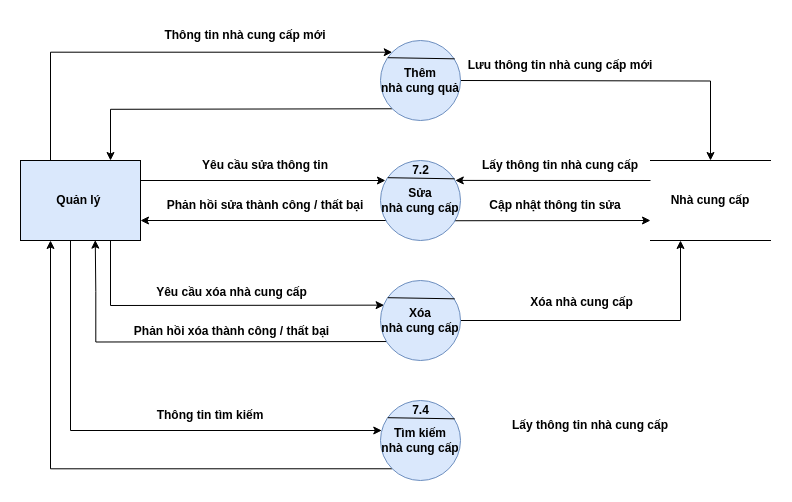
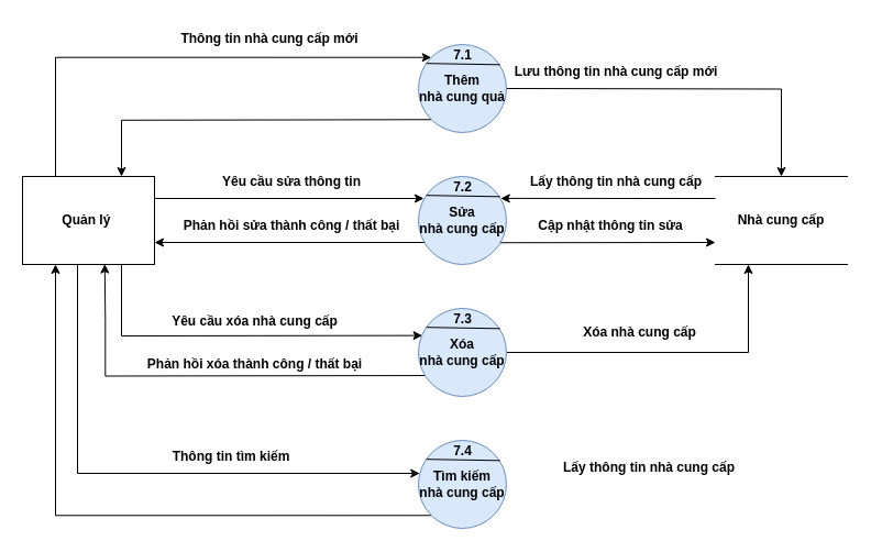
  <mxCell id="0" />
  <mxCell id="1" parent="0" />
  <mxCell id="2" style="edgeStyle=orthogonalEdgeStyle;rounded=0;orthogonalLoop=1;jettySize=auto;html=1;exitX=1;exitY=0.25;exitDx=0;exitDy=0;entryX=0.062;entryY=0.25;entryDx=0;entryDy=0;entryPerimeter=0;fontStyle=1" parent="1" source="5" edge="1"><mxGeometry relative="1" as="geometry"><Array as="points" /><mxPoint x="384.96" y="180" as="targetPoint" /></mxGeometry></mxCell>
  <mxCell id="3" style="edgeStyle=orthogonalEdgeStyle;rounded=0;orthogonalLoop=1;jettySize=auto;html=1;exitX=0.25;exitY=1;exitDx=0;exitDy=0;entryX=0;entryY=1;entryDx=0;entryDy=0;startArrow=classic;startFill=1;endArrow=none;endFill=0;fontStyle=1" parent="1" source="5" target="18" edge="1"><mxGeometry relative="1" as="geometry"><Array as="points"><mxPoint x="50" y="468" /></Array></mxGeometry></mxCell>
  <mxCell id="4" style="edgeStyle=orthogonalEdgeStyle;rounded=0;orthogonalLoop=1;jettySize=auto;html=1;exitX=0.25;exitY=0;exitDx=0;exitDy=0;entryX=0;entryY=0;entryDx=0;entryDy=0;fontStyle=1" parent="1" source="5" edge="1"><mxGeometry relative="1" as="geometry"><Array as="points"><mxPoint x="50" y="52" /></Array><mxPoint x="391.716" y="51.716" as="targetPoint" /></mxGeometry></mxCell>
- <mxCell id="5" value="Quản lý&amp;nbsp;" style="rounded=0;whiteSpace=wrap;html=1;fontStyle=1;fillColor=#dae8fc;" parent="1" vertex="1"><mxGeometry x="20" y="160" width="120" height="80" as="geometry" /></mxCell>
+ <mxCell id="5" value="Quản lý&amp;nbsp;" style="rounded=0;whiteSpace=wrap;html=1;fontStyle=1" parent="1" vertex="1"><mxGeometry x="20" y="160" width="120" height="80" as="geometry" /></mxCell>
  <mxCell id="6" style="edgeStyle=orthogonalEdgeStyle;rounded=0;orthogonalLoop=1;jettySize=auto;html=1;entryX=0.5;entryY=0;entryDx=0;entryDy=0;fontStyle=1" parent="1" target="8" edge="1"><mxGeometry relative="1" as="geometry"><mxPoint x="460" y="80" as="sourcePoint" /></mxGeometry></mxCell>
  <mxCell id="7" style="edgeStyle=orthogonalEdgeStyle;rounded=0;orthogonalLoop=1;jettySize=auto;html=1;exitX=0;exitY=1;exitDx=0;exitDy=0;entryX=0.75;entryY=0;entryDx=0;entryDy=0;fontStyle=1" parent="1" target="5" edge="1"><mxGeometry relative="1" as="geometry"><mxPoint x="391.716" y="108.284" as="sourcePoint" /></mxGeometry></mxCell>
  <mxCell id="8" value="Nhà cung cấp" style="shape=partialRectangle;whiteSpace=wrap;html=1;left=0;right=0;fillColor=none;fontStyle=1" parent="1" vertex="1"><mxGeometry x="650" y="160" width="120" height="80" as="geometry" /></mxCell>
  <mxCell id="9" value="Thông tin nhà cung cấp mới" style="text;html=1;strokeColor=none;fillColor=none;align=center;verticalAlign=middle;whiteSpace=wrap;rounded=0;fontStyle=1" parent="1" vertex="1"><mxGeometry x="125" y="20" width="240" height="30" as="geometry" /></mxCell>
  <mxCell id="10" value="Lưu thông tin nhà cung cấp mới" style="text;html=1;strokeColor=none;fillColor=none;align=center;verticalAlign=middle;whiteSpace=wrap;rounded=0;fontStyle=1" parent="1" vertex="1"><mxGeometry x="440" y="50" width="240" height="30" as="geometry" /></mxCell>
  <mxCell id="11" style="edgeStyle=orthogonalEdgeStyle;rounded=0;orthogonalLoop=1;jettySize=auto;html=1;entryX=1;entryY=0.75;entryDx=0;entryDy=0;fontStyle=1" parent="1" target="5" edge="1"><mxGeometry relative="1" as="geometry"><Array as="points"><mxPoint x="392" y="220" /></Array><mxPoint x="392" y="220" as="sourcePoint" /></mxGeometry></mxCell>
  <mxCell id="12" value="Lấy thông tin nhà cung cấp" style="text;html=1;strokeColor=none;fillColor=none;align=center;verticalAlign=middle;whiteSpace=wrap;rounded=0;fontStyle=1" parent="1" vertex="1"><mxGeometry x="480" y="150" width="160" height="30" as="geometry" /></mxCell>
  <mxCell id="13" value="" style="endArrow=classic;html=1;rounded=0;exitX=0.928;exitY=0.753;exitDx=0;exitDy=0;exitPerimeter=0;entryX=0;entryY=0.75;entryDx=0;entryDy=0;fontStyle=1" parent="1" target="8" edge="1"><mxGeometry width="50" height="50" relative="1" as="geometry"><mxPoint x="454.24" y="220.24" as="sourcePoint" /><mxPoint x="540" y="250" as="targetPoint" /></mxGeometry></mxCell>
  <mxCell id="14" value="Cập nhật thông tin sửa" style="text;html=1;strokeColor=none;fillColor=none;align=center;verticalAlign=middle;whiteSpace=wrap;rounded=0;fontStyle=1" parent="1" vertex="1"><mxGeometry x="470" y="190" width="170" height="30" as="geometry" /></mxCell>
  <mxCell id="15" value="Yêu cầu sửa thông tin" style="text;html=1;strokeColor=none;fillColor=none;align=center;verticalAlign=middle;whiteSpace=wrap;rounded=0;fontStyle=1" parent="1" vertex="1"><mxGeometry x="160" y="150" width="210" height="30" as="geometry" /></mxCell>
  <mxCell id="16" value="Phản hồi sửa thành công / thất bại" style="text;html=1;strokeColor=none;fillColor=none;align=center;verticalAlign=middle;whiteSpace=wrap;rounded=0;fontStyle=1" parent="1" vertex="1"><mxGeometry x="150" y="190" width="230" height="30" as="geometry" /></mxCell>
  <mxCell id="17" style="edgeStyle=orthogonalEdgeStyle;rounded=0;orthogonalLoop=1;jettySize=auto;html=1;endArrow=none;endFill=0;startArrow=classic;startFill=1;fontStyle=1" parent="1" source="18" target="5" edge="1"><mxGeometry relative="1" as="geometry"><mxPoint x="90" y="280" as="targetPoint" /><Array as="points"><mxPoint x="70" y="430" /></Array><mxPoint x="340" y="410" as="sourcePoint" /></mxGeometry></mxCell>
  <mxCell id="18" value="Tìm kiếm&lt;br&gt;nhà cung cấp" style="ellipse;whiteSpace=wrap;html=1;aspect=fixed;fillColor=#dae8fc;strokeColor=#6c8ebf;fontStyle=1" parent="1" vertex="1"><mxGeometry x="380" y="400" width="80" height="80" as="geometry" /></mxCell>
  <mxCell id="19" value="Thông tin tìm kiếm" style="text;html=1;strokeColor=none;fillColor=none;align=center;verticalAlign=middle;whiteSpace=wrap;rounded=0;fontStyle=1" parent="1" vertex="1"><mxGeometry x="130" y="400" width="160" height="30" as="geometry" /></mxCell>
  <mxCell id="20" value="" style="endArrow=classic;html=1;rounded=0;exitX=0;exitY=0.25;exitDx=0;exitDy=0;entryX=0.935;entryY=0.249;entryDx=0;entryDy=0;entryPerimeter=0;fontStyle=1" parent="1" source="8" edge="1"><mxGeometry width="50" height="50" relative="1" as="geometry"><mxPoint x="470" y="190" as="sourcePoint" /><mxPoint x="454.8" y="179.92" as="targetPoint" /></mxGeometry></mxCell>
  <mxCell id="21" value="Lấy thông tin nhà cung cấp" style="text;html=1;strokeColor=none;fillColor=none;align=center;verticalAlign=middle;whiteSpace=wrap;rounded=0;fontStyle=1" parent="1" vertex="1"><mxGeometry x="510" y="410" width="160" height="30" as="geometry" /></mxCell>
  <mxCell id="22" value="" style="endArrow=classic;html=1;rounded=0;entryX=0.25;entryY=1;entryDx=0;entryDy=0;fontStyle=1" parent="1" target="8" edge="1"><mxGeometry width="50" height="50" relative="1" as="geometry"><mxPoint x="460" y="320" as="sourcePoint" /><mxPoint x="685.76" y="350" as="targetPoint" /><Array as="points"><mxPoint x="680" y="320" /></Array></mxGeometry></mxCell>
  <mxCell id="23" value="Xóa nhà cung cấp" style="edgeLabel;html=1;align=center;verticalAlign=bottom;resizable=0;points=[];labelBackgroundColor=none;fontSize=12;fontStyle=1" parent="22" vertex="1" connectable="0"><mxGeometry x="-0.628" y="1" relative="1" as="geometry"><mxPoint x="64" y="-9" as="offset" /></mxGeometry></mxCell>
  <mxCell id="24" value="" style="endArrow=classic;html=1;rounded=0;entryX=0.623;entryY=1.058;entryDx=0;entryDy=0;entryPerimeter=0;exitX=0.125;exitY=0.763;exitDx=0;exitDy=0;exitPerimeter=0;edgeStyle=orthogonalEdgeStyle;verticalAlign=bottom;fontStyle=1" parent="1" edge="1"><mxGeometry width="50" height="50" relative="1" as="geometry"><mxPoint x="390" y="341.04" as="sourcePoint" /><mxPoint x="94.76" y="239.64" as="targetPoint" /></mxGeometry></mxCell>
  <mxCell id="25" value="Phản hồi xóa thành công / thất bại" style="edgeLabel;html=1;align=center;verticalAlign=bottom;resizable=0;points=[];fontSize=12;fontStyle=1" parent="24" vertex="1" connectable="0"><mxGeometry x="-0.197" y="-2" relative="1" as="geometry"><mxPoint as="offset" /></mxGeometry></mxCell>
  <mxCell id="26" value="" style="endArrow=classic;html=1;rounded=0;exitX=0.75;exitY=1;exitDx=0;exitDy=0;entryX=0.045;entryY=0.308;entryDx=0;entryDy=0;entryPerimeter=0;fontSize=12;fontStyle=1" parent="1" source="5" edge="1"><mxGeometry width="50" height="50" relative="1" as="geometry"><mxPoint x="411.716" y="378.284" as="sourcePoint" /><mxPoint x="383.6" y="304.64" as="targetPoint" /><Array as="points"><mxPoint x="110" y="305" /></Array></mxGeometry></mxCell>
  <mxCell id="27" value="&lt;span style=&quot;font-size: 12px;&quot;&gt;Yêu cầu xóa nhà cung cấp&lt;/span&gt;" style="edgeLabel;html=1;align=center;verticalAlign=bottom;resizable=0;points=[];labelBackgroundColor=none;fontSize=12;fontStyle=1" parent="26" vertex="1" connectable="0"><mxGeometry x="0.056" y="-1" relative="1" as="geometry"><mxPoint x="6" y="-6" as="offset" /></mxGeometry></mxCell>
  <mxCell id="28" value="" style="endArrow=none;html=1;rounded=0;exitX=0.927;exitY=0.229;exitDx=0;exitDy=0;exitPerimeter=0;entryX=0.091;entryY=0.215;entryDx=0;entryDy=0;entryPerimeter=0;fontStyle=1" parent="1" source="18" target="18" edge="1"><mxGeometry width="50" height="50" relative="1" as="geometry"><mxPoint x="340" y="460" as="sourcePoint" /><mxPoint x="390" y="410" as="targetPoint" /></mxGeometry></mxCell>
  <mxCell id="29" value="7.4" style="text;html=1;align=center;verticalAlign=middle;resizable=0;points=[];autosize=1;strokeColor=none;fillColor=none;fontStyle=1" parent="1" vertex="1"><mxGeometry x="405" y="400" width="30" height="20" as="geometry" /></mxCell>
  <mxCell id="30" value="Xóa&lt;br&gt;nhà cung cấp" style="ellipse;whiteSpace=wrap;html=1;aspect=fixed;fillColor=#dae8fc;strokeColor=#6c8ebf;fontStyle=1" parent="1" vertex="1"><mxGeometry x="380" y="280" width="80" height="80" as="geometry" /></mxCell>
  <mxCell id="31" value="" style="endArrow=none;html=1;rounded=0;exitX=0.927;exitY=0.229;exitDx=0;exitDy=0;exitPerimeter=0;entryX=0.091;entryY=0.215;entryDx=0;entryDy=0;entryPerimeter=0;fontStyle=1" parent="1" source="30" target="30" edge="1"><mxGeometry width="50" height="50" relative="1" as="geometry"><mxPoint x="340" y="340" as="sourcePoint" /><mxPoint x="390" y="290" as="targetPoint" /></mxGeometry></mxCell>
+ <mxCell id="32" value="7.3" style="text;html=1;align=center;verticalAlign=middle;resizable=0;points=[];autosize=1;strokeColor=none;fillColor=none;fontStyle=1" parent="1" vertex="1"><mxGeometry x="405" y="280" width="30" height="20" as="geometry" /></mxCell>
  <mxCell id="33" value="Sửa&lt;br&gt;nhà cung cấp" style="ellipse;whiteSpace=wrap;html=1;aspect=fixed;fillColor=#dae8fc;strokeColor=#6c8ebf;fontStyle=1" parent="1" vertex="1"><mxGeometry x="380" y="160" width="80" height="80" as="geometry" /></mxCell>
  <mxCell id="34" value="" style="endArrow=none;html=1;rounded=0;exitX=0.927;exitY=0.229;exitDx=0;exitDy=0;exitPerimeter=0;entryX=0.091;entryY=0.215;entryDx=0;entryDy=0;entryPerimeter=0;fontStyle=1" parent="1" source="33" target="33" edge="1"><mxGeometry width="50" height="50" relative="1" as="geometry"><mxPoint x="340" y="220" as="sourcePoint" /><mxPoint x="390" y="170" as="targetPoint" /></mxGeometry></mxCell>
  <mxCell id="35" value="7.2" style="text;html=1;align=center;verticalAlign=middle;resizable=0;points=[];autosize=1;strokeColor=none;fillColor=none;fontStyle=1" parent="1" vertex="1"><mxGeometry x="405" y="160" width="30" height="20" as="geometry" /></mxCell>
  <mxCell id="36" value="Thêm&lt;br&gt;nhà cung quả" style="ellipse;whiteSpace=wrap;html=1;aspect=fixed;fillColor=#dae8fc;strokeColor=#6c8ebf;fontStyle=1" parent="1" vertex="1"><mxGeometry x="380" y="40" width="80" height="80" as="geometry" /></mxCell>
  <mxCell id="37" value="" style="endArrow=none;html=1;rounded=0;exitX=0.927;exitY=0.229;exitDx=0;exitDy=0;exitPerimeter=0;entryX=0.091;entryY=0.215;entryDx=0;entryDy=0;entryPerimeter=0;fontStyle=1" parent="1" source="36" target="36" edge="1"><mxGeometry width="50" height="50" relative="1" as="geometry"><mxPoint x="340" y="100" as="sourcePoint" /><mxPoint x="390" y="50" as="targetPoint" /></mxGeometry></mxCell>
+ <mxCell id="38" value="7.1" style="text;html=1;align=center;verticalAlign=middle;resizable=0;points=[];autosize=1;strokeColor=none;fillColor=none;fontStyle=1" parent="1" vertex="1"><mxGeometry x="405" y="40" width="30" height="20" as="geometry" /></mxCell>
